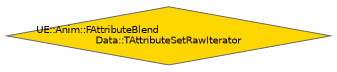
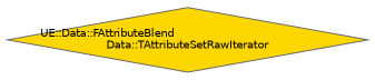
  digraph {
    rankdir=LR
-   n1 [color=grey40 fillcolor=gold fontname=Helvetica fontsize=10 height=0.2 label="UE::Anim::FAttributeBlend\lData::TAttributeSetRawIterator" shape=diamond style=filled width=0.4]
+   n1 [color=grey40 fillcolor=gold fontname=Helvetica fontsize=10 height=0.2 label="UE::Data::FAttributeBlend\lData::TAttributeSetRawIterator" shape=diamond style=filled width=0.4]
  }
